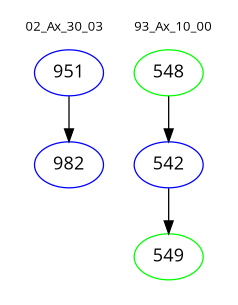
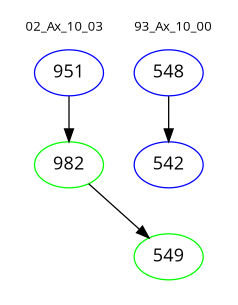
  digraph {
    fontname="Open Sans"
    node [color=green fontname="Open Sans"]
    edge [color=black fontname="Open Sans"]
    n1 [color=blue label=951]
-   n2 [color=blue label=982]
-   n3 [label=548]
+   n2 [label=982]
+   n3 [color=blue label=548]
    n4 [color=blue label=542]
    n5 [label=549]
    subgraph cluster_1 {
      color=white
      fontsize=10
-     label="02_Ax_30_03"
+     label="02_Ax_10_03"
      n1
      n2
    }
    subgraph cluster_2 {
      color=white
      fontsize=10
      label="93_Ax_10_00"
      n3
      n4
      n5
    }
    n1 -> n2
    n3 -> n4
-   n4 -> n5
+   n2 -> n5
  }
